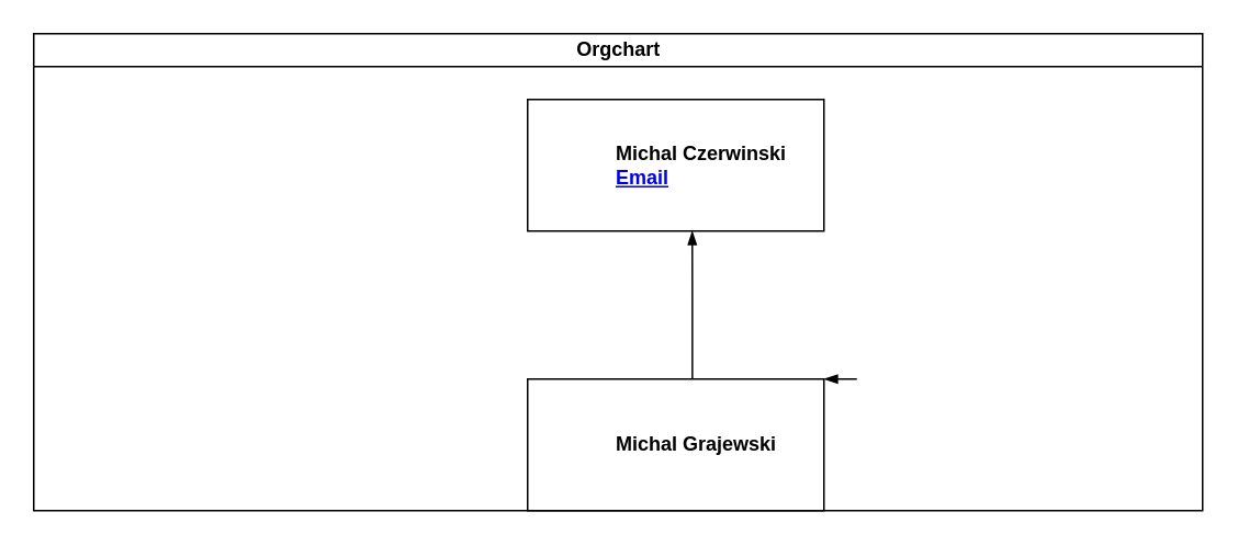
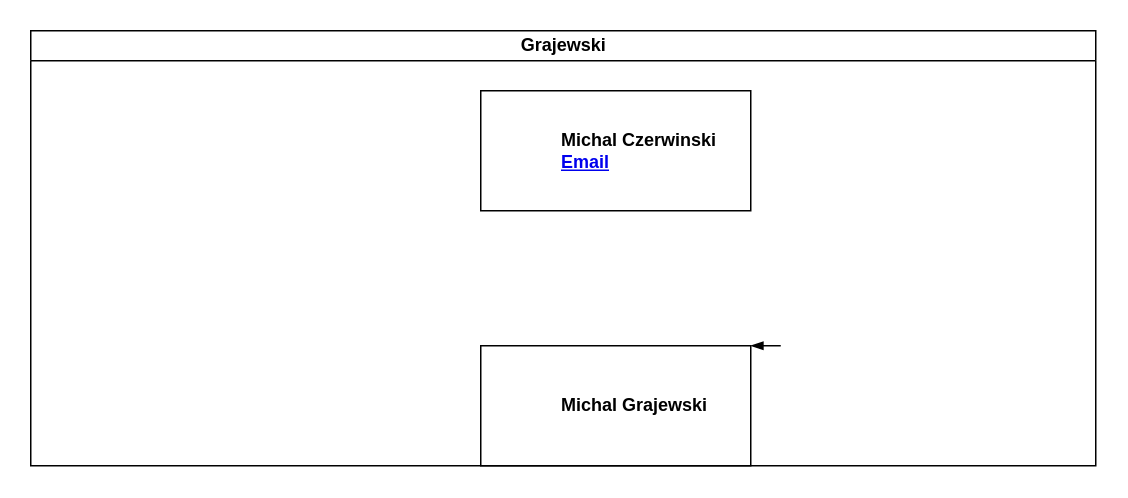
  <mxCell id="0" />
  <mxCell id="1" parent="0" />
- <mxCell id="2" value="Orgchart" style="swimlane;html=1;startSize=20;horizontal=1;containerType=tree;glass=0;" parent="1" vertex="1"><mxGeometry x="20" y="20" width="710" height="290" as="geometry" /></mxCell>
- <mxCell id="3" value="" style="endArrow=blockThin;endFill=1;fontSize=11;edgeStyle=elbowEdgeStyle;elbow=vertical;rounded=0;exitX=0.556;exitY=0;exitDx=0;exitDy=0;exitPerimeter=0;" parent="2" source="5" target="4" edge="1"><mxGeometry relative="1" as="geometry"><mxPoint x="500" y="210" as="sourcePoint" /><Array as="points"><mxPoint x="400" y="160" /><mxPoint x="310" y="160" /></Array></mxGeometry></mxCell>
+ <mxCell id="2" value="Grajewski" style="swimlane;html=1;startSize=20;horizontal=1;containerType=tree;glass=0;" parent="1" vertex="1"><mxGeometry x="20" y="20" width="710" height="290" as="geometry" /></mxCell>
  <mxCell id="4" value="Michal Czerwinski&lt;br&gt;&lt;a href=&quot;mailto:me@example.com&quot;&gt;Email&lt;/a&gt;" style="label;image=https://cdn3.iconfinder.com/data/icons/user-avatars-1/512/users-9-2-128.png;whiteSpace=wrap;html=1;rounded=0;glass=0;treeFolding=1;treeMoving=1;" parent="2" vertex="1"><mxGeometry x="300" y="40" width="180" height="80" as="geometry" /></mxCell>
  <mxCell id="5" value="Michal Grajewski" style="label;image=https://cdn3.iconfinder.com/data/icons/user-avatars-1/512/users-9-2-128.png;whiteSpace=wrap;html=1;rounded=0;glass=0;treeFolding=1;treeMoving=1;" vertex="1" parent="2"><mxGeometry x="300" y="210" width="180" height="80" as="geometry" /></mxCell>
  <mxCell id="6" value="" style="endArrow=blockThin;endFill=1;fontSize=11;edgeStyle=elbowEdgeStyle;elbow=vertical;rounded=0;" edge="1" parent="1" target="5"><mxGeometry relative="1" as="geometry"><mxPoint x="520" y="230" as="sourcePoint" /><mxPoint x="280" y="140" as="targetPoint" /></mxGeometry></mxCell>
